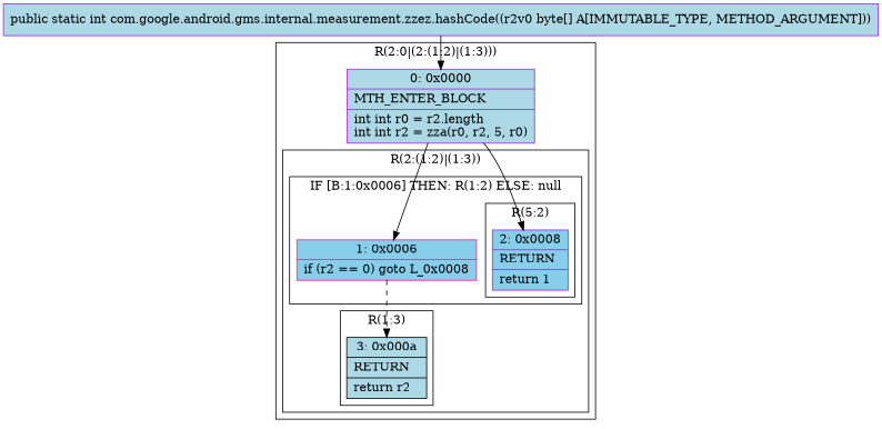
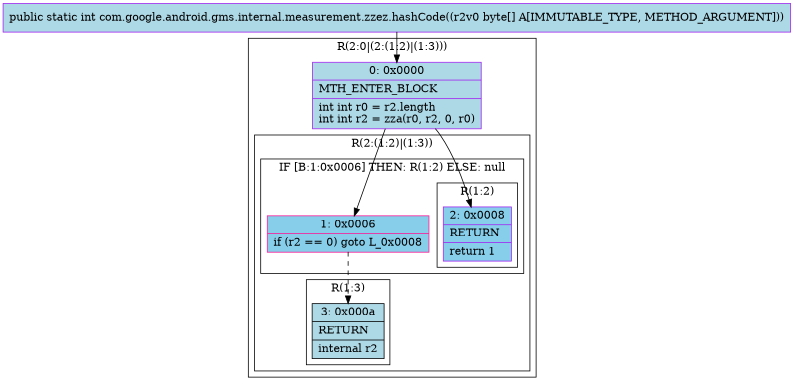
  digraph {
    node [color=purple fillcolor=lightblue shape=record style=filled]
    n1 [fillcolor=skyblue label="{2\:\ 0x0008|RETURN\l|return 1\l}"]
    n2 [color=deeppink fillcolor=skyblue label="{1\:\ 0x0006|if (r2 == 0) goto L_0x0008\l}"]
-   n3 [color=black label="{3\:\ 0x000a|RETURN\l|return r2\l}"]
-   n4 [label="{0\:\ 0x0000|MTH_ENTER_BLOCK\l|int int r0 = r2.length\lint int r2 = zza(r0, r2, 5, r0)\l}"]
+   n3 [color=black label="{3\:\ 0x000a|RETURN\l|internal r2\l}"]
+   n4 [label="{0\:\ 0x0000|MTH_ENTER_BLOCK\l|int int r0 = r2.length\lint int r2 = zza(r0, r2, 0, r0)\l}"]
    n5 [label="{public static int com.google.android.gms.internal.measurement.zzez.hashCode((r2v0 byte[] A[IMMUTABLE_TYPE, METHOD_ARGUMENT])) }"]
    subgraph cluster_1 {
      label="R(2:0|(2:(1:2)|(1:3)))"
      n4
      subgraph cluster_2 {
        label="R(2:(1:2)|(1:3))"
        subgraph cluster_3 {
          label="IF [B:1:0x0006] THEN: R(1:2) ELSE: null"
          n2
          subgraph cluster_4 {
-           label="R(5:2)"
+           label="R(1:2)"
            n1
          }
        }
        subgraph cluster_5 {
          label="R(1:3)"
          n3
        }
      }
    }
    n2 -> n3 [style=dashed]
    n4 -> n1
    n4 -> n2
    n5 -> n4
  }
